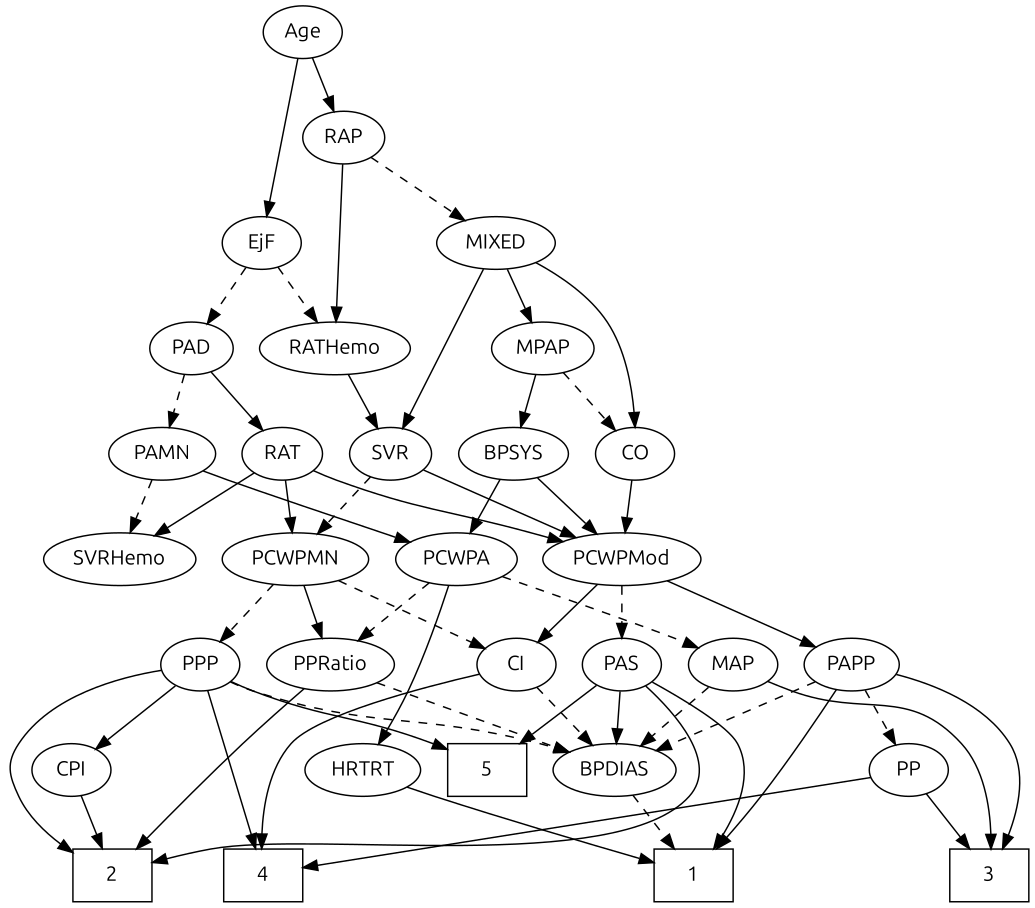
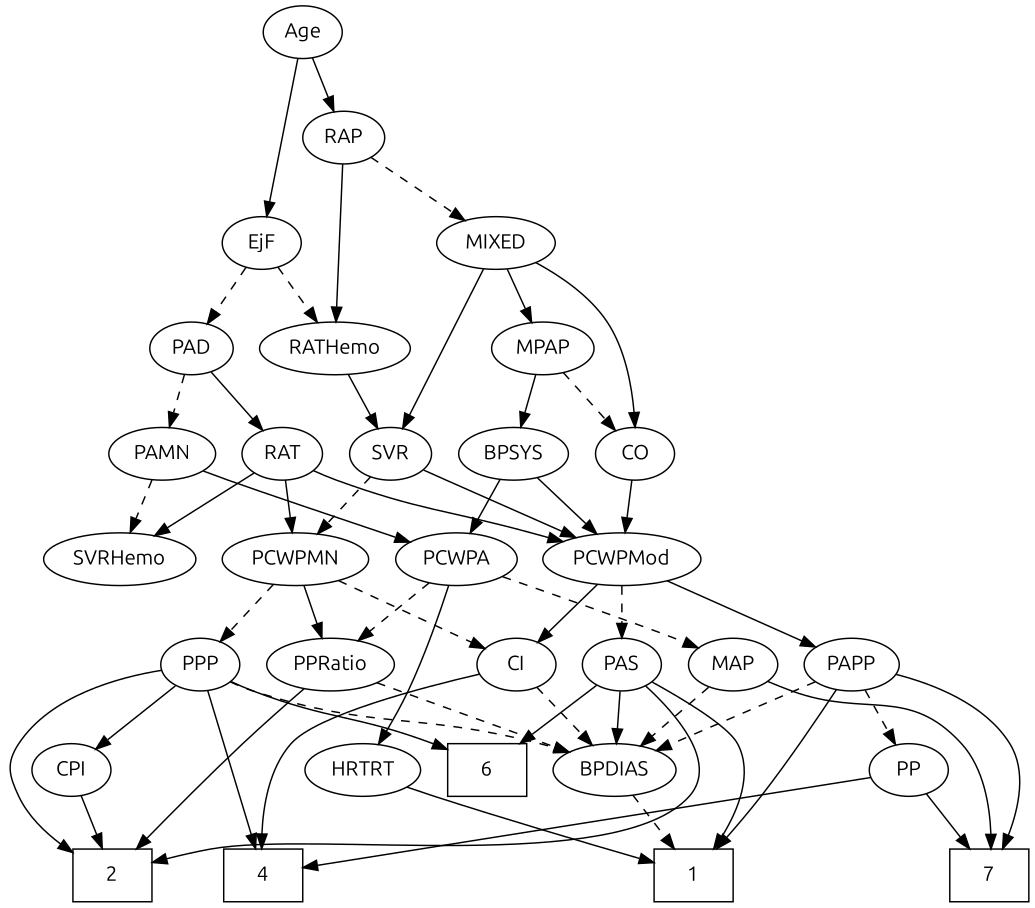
  strict digraph {
    fontname=Ubuntu
    node [fontname=Ubuntu]
    edge [fontname=Ubuntu style=solid]
    1 [height=0.5 shape=box width=0.75]
    2 [height=0.5 shape=box width=0.75]
-   3 [height=0.5 shape=box width=0.75]
+   3 [height=0.5 shape=box width=0.75 label=7]
    4 [height=0.5 shape=box width=0.75]
-   5 [height=0.5 shape=box width=0.75]
+   5 [height=0.5 shape=box width=0.75 label=6]
    Age [height=0.5 width=0.75]
    EjF [height=0.5 width=0.75]
    RAP [height=0.5 width=0.77632]
    PAD [height=0.5 width=0.79437]
    RATHemo [height=0.5 width=1.3721]
    MIXED [height=0.5 width=1.1193]
    PAMN [height=0.5 width=1.011]
    RAT [height=0.5 width=0.75827]
    SVR [height=0.5 width=0.77632]
    MPAP [height=0.5 width=0.97491]
    CO [height=0.5 width=0.75]
    BPSYS [height=0.5 width=1.0471]
    PCWPA [height=0.5 width=1.1555]
    SVRHemo [height=0.5 width=1.3902]
    PCWPMod [height=0.5 width=1.4443]
    PCWPMN [height=0.5 width=1.3902]
    PAS [height=0.5 width=0.75]
    CI [height=0.5 width=0.75]
    PAPP [height=0.5 width=0.88464]
    PPRatio [height=0.5 width=1.1013]
    PPP [height=0.5 width=0.75]
    MAP [height=0.5 width=0.84854]
    HRTRT [height=0.5 width=1.1013]
    BPDIAS [height=0.5 width=1.1735]
    PP [height=0.5 width=0.75]
    CPI [height=0.5 width=0.75]
    Age -> EjF
    Age -> RAP
    EjF -> PAD [style=dashed]
    EjF -> RATHemo [style=dashed]
    RAP -> RATHemo
    RAP -> MIXED [style=dashed]
    PAD -> PAMN [style=dashed]
    PAD -> RAT
    RATHemo -> SVR
    MIXED -> SVR
    MIXED -> MPAP
    MIXED -> CO
    PAMN -> PCWPA
    PAMN -> SVRHemo [style=dashed]
    RAT -> SVRHemo
    RAT -> PCWPMod
    RAT -> PCWPMN
    SVR -> PCWPMod
    SVR -> PCWPMN [style=dashed]
    MPAP -> CO [style=dashed]
    MPAP -> BPSYS
    CO -> PCWPMod
    BPSYS -> PCWPA
    BPSYS -> PCWPMod
    PCWPA -> PPRatio [style=dashed]
    PCWPA -> MAP [style=dashed]
    PCWPA -> HRTRT
    PCWPMod -> PAS [style=dashed]
    PCWPMod -> CI
    PCWPMod -> PAPP
    PCWPMN -> CI [style=dashed]
    PCWPMN -> PPRatio
    PCWPMN -> PPP [style=dashed]
    PAS -> 1
    PAS -> 2
    PAS -> 5
    PAS -> BPDIAS
    CI -> 4
    CI -> BPDIAS [style=dashed]
    PAPP -> 1
    PAPP -> 3
    PAPP -> BPDIAS [style=dashed]
    PAPP -> PP [style=dashed]
    PPRatio -> 2
    PPRatio -> BPDIAS [style=dashed]
    PPP -> 2
    PPP -> 4
    PPP -> 5
    PPP -> BPDIAS [style=dashed]
    PPP -> CPI
    MAP -> 3
    MAP -> BPDIAS [style=dashed]
    HRTRT -> 1
    BPDIAS -> 1 [style=dashed]
    PP -> 3
    PP -> 4
    CPI -> 2
  }
